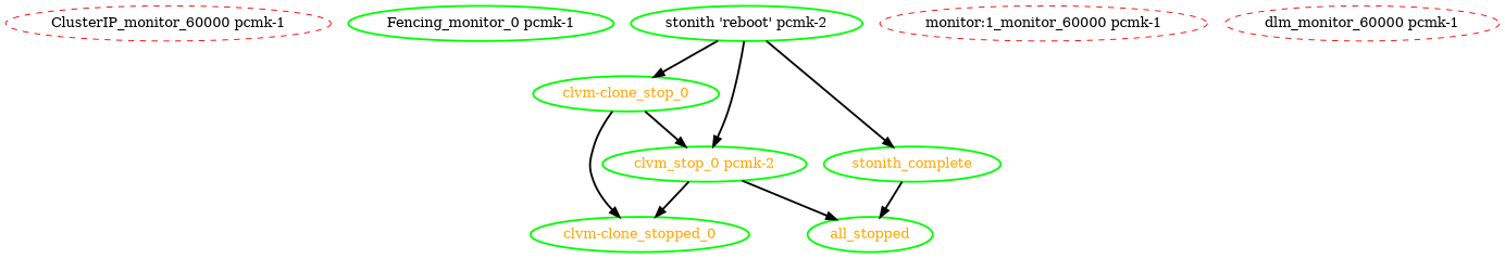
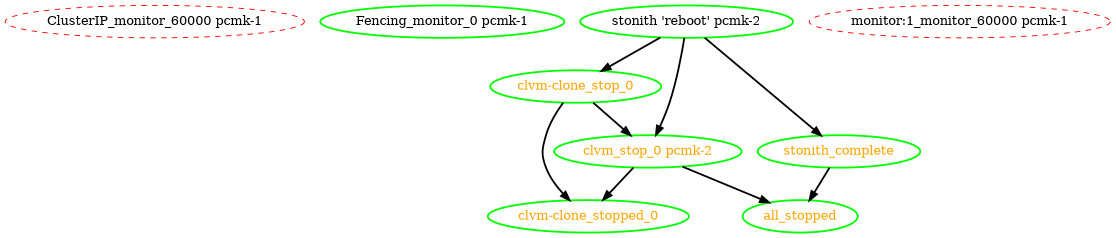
  digraph {
    node [color=green fontcolor=black style=bold]
    edge [style=bold]
    "ClusterIP_monitor_60000 pcmk-1" [color=red style=dashed]
    "Fencing_monitor_0 pcmk-1"
    all_stopped [fontcolor=orange]
    "clvm-clone_stop_0" [fontcolor=orange]
    "clvm-clone_stopped_0" [fontcolor=orange]
    "clvm_stop_0 pcmk-2" [fontcolor=orange]
    n7 [color=red label="monitor:1_monitor_60000 pcmk-1" style=dashed]
-   "dlm_monitor_60000 pcmk-1" [color=red style=dashed]
    "stonith 'reboot' pcmk-2"
    stonith_complete [fontcolor=orange]
    "clvm-clone_stop_0" -> "clvm-clone_stopped_0"
    "clvm-clone_stop_0" -> "clvm_stop_0 pcmk-2"
    "clvm_stop_0 pcmk-2" -> all_stopped
    "clvm_stop_0 pcmk-2" -> "clvm-clone_stopped_0"
    "stonith 'reboot' pcmk-2" -> "clvm-clone_stop_0"
    "stonith 'reboot' pcmk-2" -> "clvm_stop_0 pcmk-2"
    "stonith 'reboot' pcmk-2" -> stonith_complete
    stonith_complete -> all_stopped
  }
